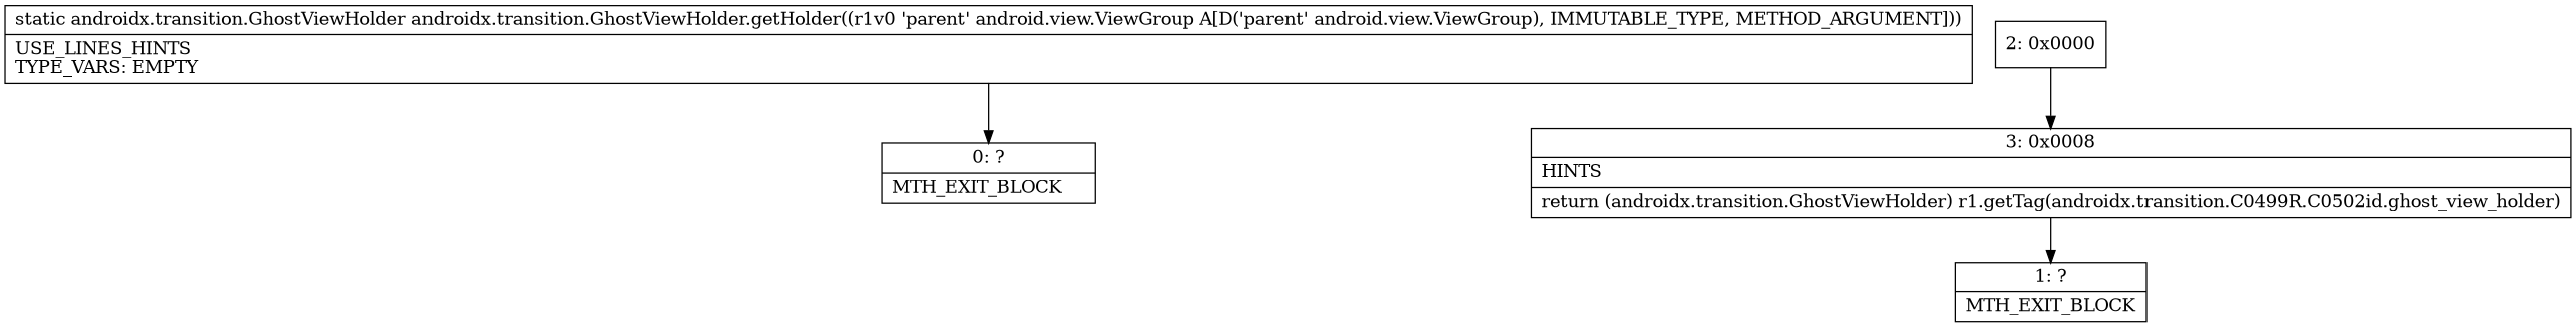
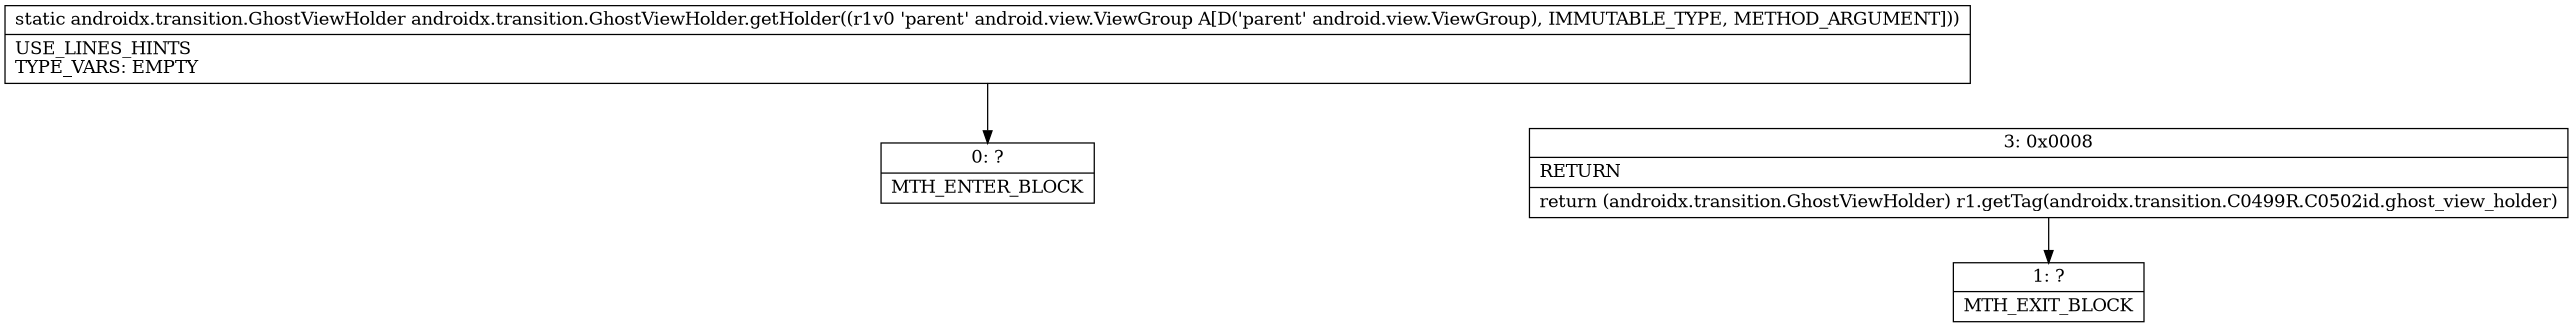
  digraph {
    node [shape=record]
-   n1 [label="{0\:\ ?|MTH_EXIT_BLOCK\l}"]
-   n2 [label="{2\:\ 0x0000}"]
-   n3 [label="{3\:\ 0x0008|HINTS\l|return (androidx.transition.GhostViewHolder) r1.getTag(androidx.transition.C0499R.C0502id.ghost_view_holder)\l}"]
+   n1 [label="{0\:\ ?|MTH_ENTER_BLOCK\l}"]
+   n3 [label="{3\:\ 0x0008|RETURN\l|return (androidx.transition.GhostViewHolder) r1.getTag(androidx.transition.C0499R.C0502id.ghost_view_holder)\l}"]
    n4 [label="{1\:\ ?|MTH_EXIT_BLOCK\l}"]
    n5 [label="{static androidx.transition.GhostViewHolder androidx.transition.GhostViewHolder.getHolder((r1v0 'parent' android.view.ViewGroup A[D('parent' android.view.ViewGroup), IMMUTABLE_TYPE, METHOD_ARGUMENT]))  | USE_LINES_HINTS\lTYPE_VARS: EMPTY\l}"]
-   n2 -> n3
    n3 -> n4
    n5 -> n1
  }
